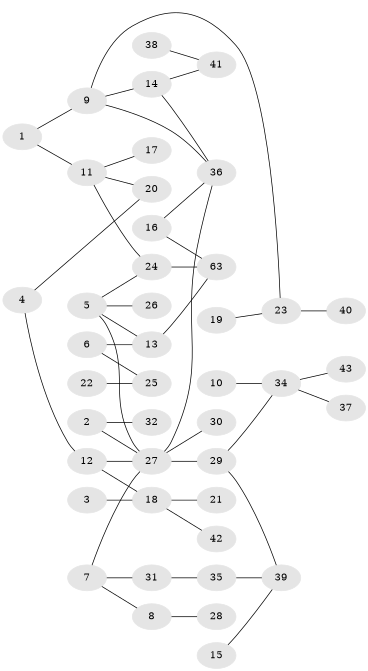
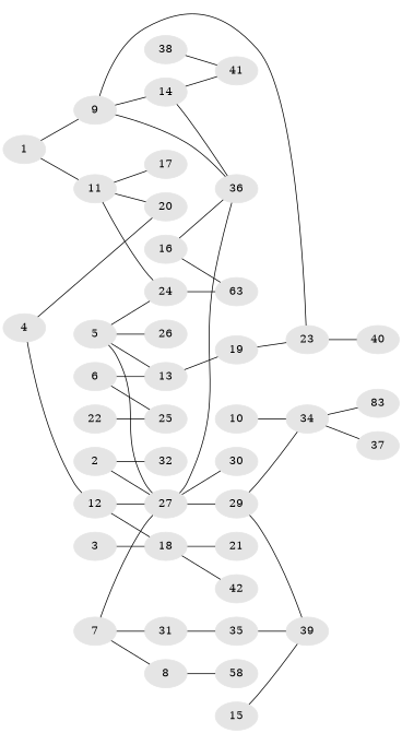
  graph {
    rankdir=LR
    node [color=gray90 style=filled]
    edge [weight=1.0]
    1
    9
    11
    14
    23
    36
    20
    24
    17
    2
    27
    32
    29
    30
    3
    18
    21
    42
    4
    12
    5
    13
    26
    19
    n25 [label=63]
    6
    25
    7
    8
    31
-   28
+   28 [label=58]
    35
    41
    40
    10
    34
    37
-   43
+   43 [label=83]
    15
    39
    16
    22
    38
    1 -- 9
    1 -- 11
    9 -- 14
    9 -- 23
    9 -- 36
    11 -- 20
    11 -- 24
    11 -- 17
    14 -- 36
    14 -- 41
    23 -- 40
    24 -- n25
    2 -- 27
    2 -- 32
    27 -- 36
    27 -- 29
    27 -- 30
    29 -- 34
    29 -- 39
    3 -- 18
    18 -- 21
    18 -- 42
    4 -- 20
    4 -- 12
    12 -- 27
    12 -- 18
    5 -- 24
    5 -- 27
    5 -- 13
    5 -- 26
-   13 -- n25
+   13 -- 19
    19 -- 23
    6 -- 13
    6 -- 25
    7 -- 27
    7 -- 8
    7 -- 31
    8 -- 28
    31 -- 35
    35 -- 39
    10 -- 34
    34 -- 37
    34 -- 43
    15 -- 39
    16 -- 36
    16 -- n25
    22 -- 25
    38 -- 41
  }
